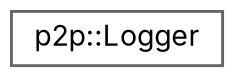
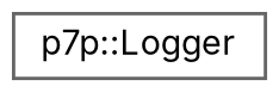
  digraph {
    rankdir=LR
    fontname=Inter
-   n1 [color=grey40 fillcolor=white fontname=Inter fontsize=10 height=0.2 label="p2p::Logger" shape=box style=filled width=0.4]
+   n1 [color=grey40 fillcolor=white fontname=Inter fontsize=10 height=0.2 label="p7p::Logger" shape=box style=filled width=0.4]
  }
